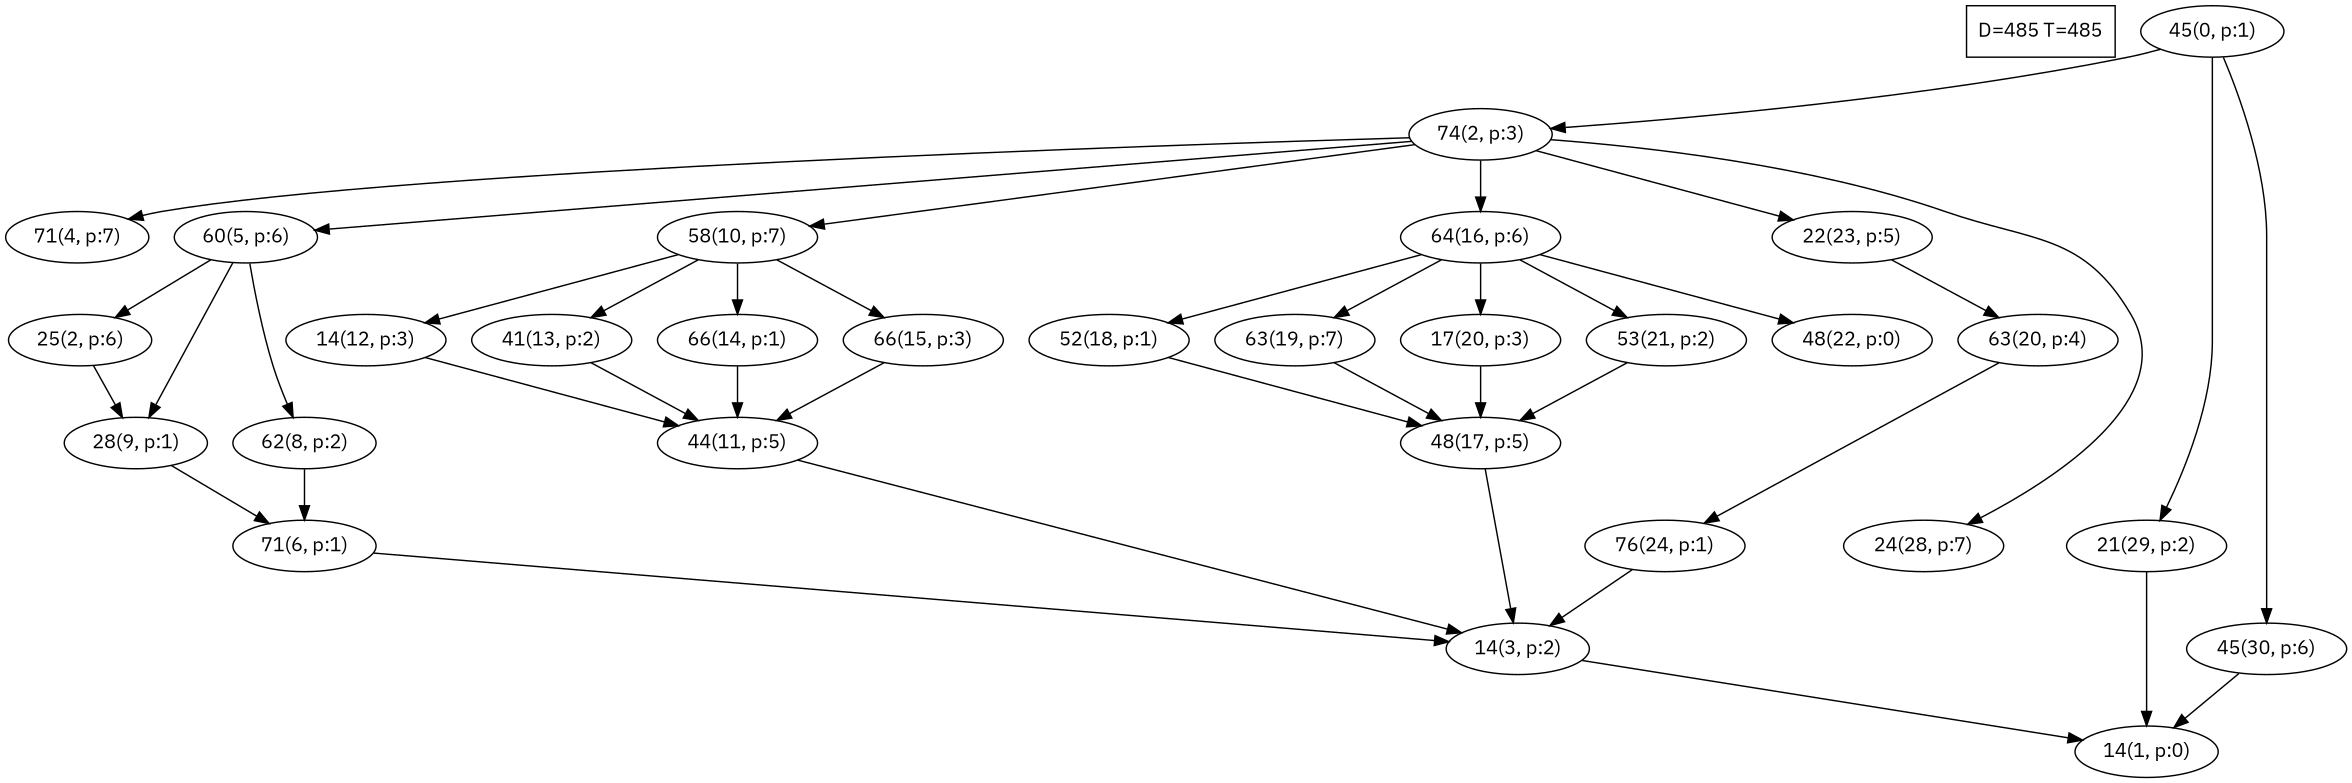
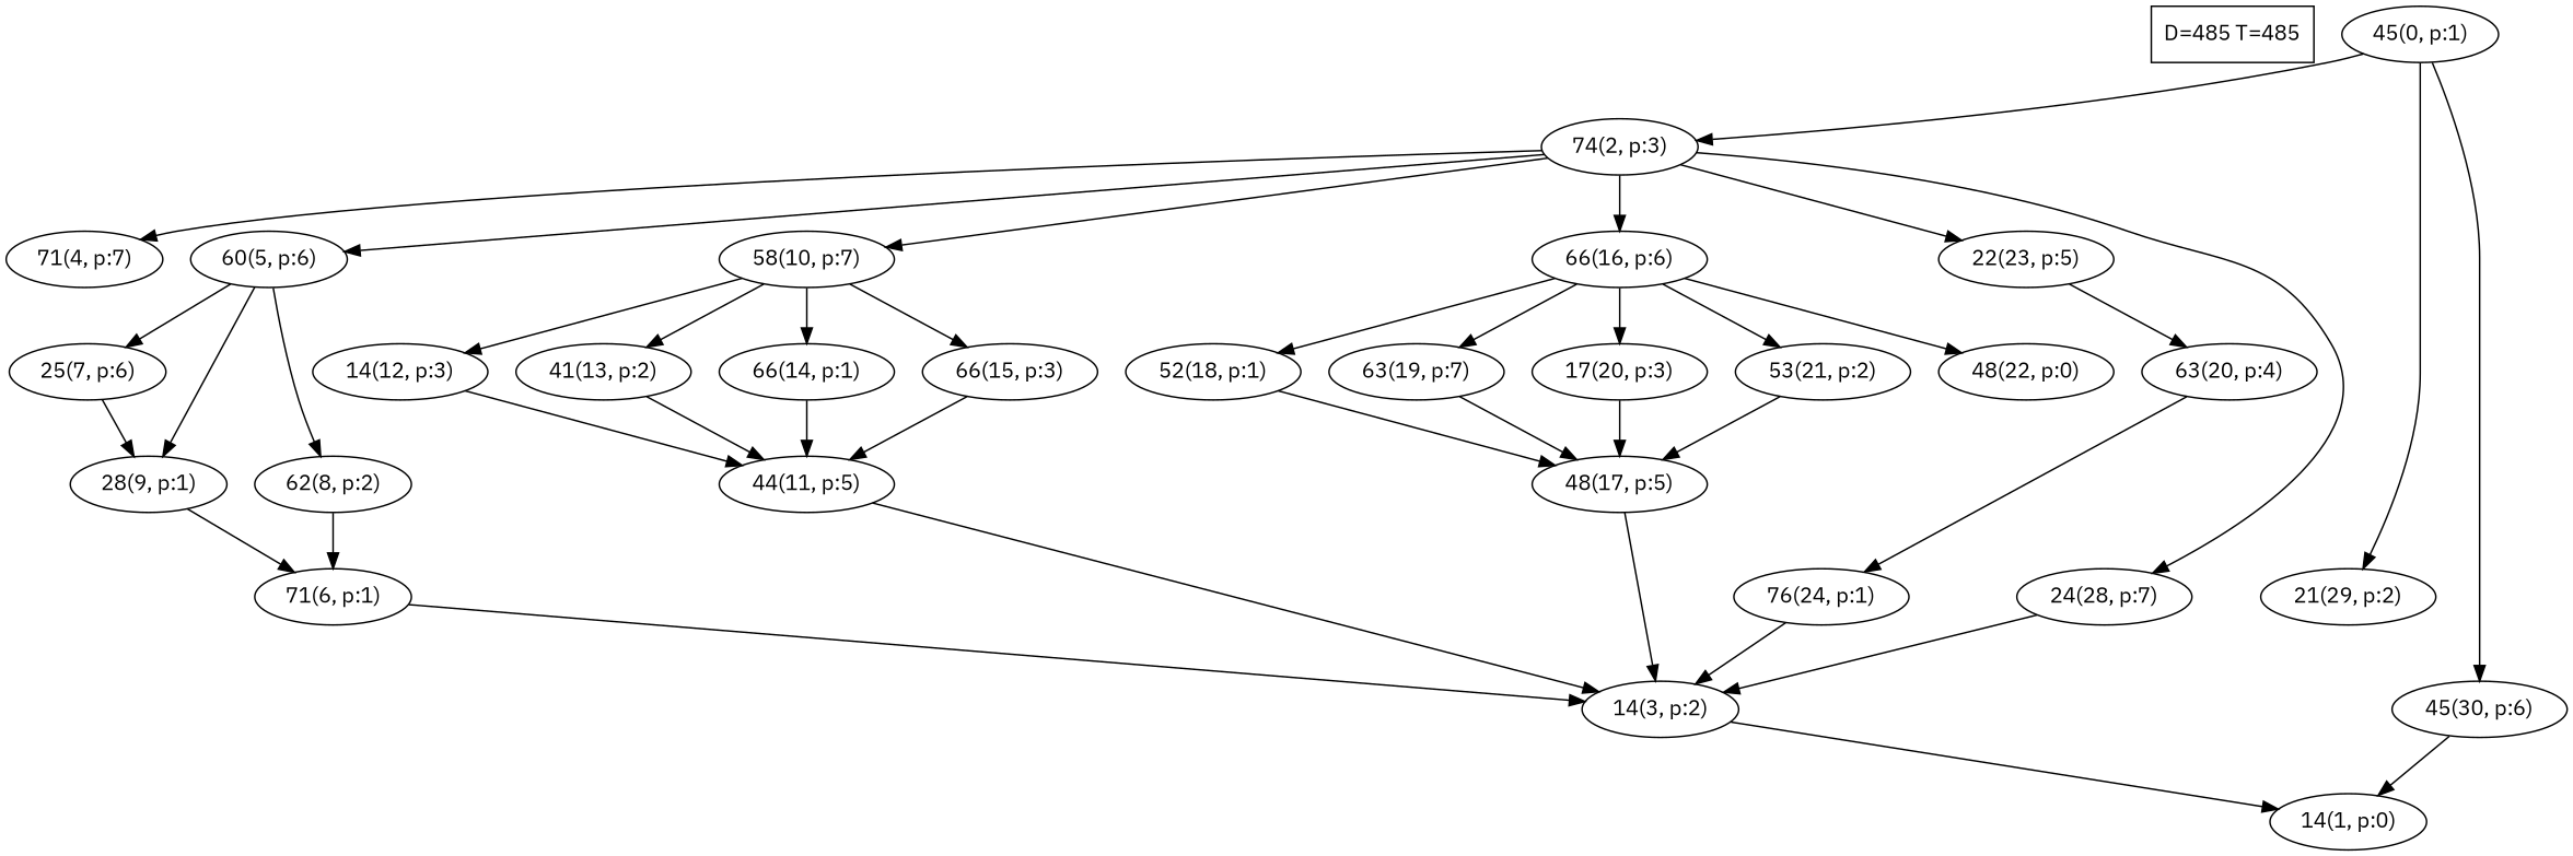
  digraph {
    fontname="IBM Plex Sans"
    node [fontname="IBM Plex Sans"]
    edge [fontname="IBM Plex Sans"]
    n1 [label="D=485 T=485" shape=box]
    n2 [label="45(0, p:1)"]
    n3 [label="74(2, p:3)"]
    n4 [label="21(29, p:2)"]
    n5 [label="45(30, p:6)"]
    n6 [label="71(4, p:7)"]
    n7 [label="60(5, p:6)"]
    n8 [label="58(10, p:7)"]
-   n9 [label="64(16, p:6)"]
+   n9 [label="66(16, p:6)"]
    n10 [label="22(23, p:5)"]
    n11 [label="24(28, p:7)"]
    n12 [label="14(1, p:0)"]
-   n13 [label="25(2, p:6)"]
+   n13 [label="25(7, p:6)"]
    n14 [label="62(8, p:2)"]
    n15 [label="28(9, p:1)"]
    n16 [label="14(12, p:3)"]
    n17 [label="41(13, p:2)"]
    n18 [label="66(14, p:1)"]
    n19 [label="66(15, p:3)"]
    n20 [label="52(18, p:1)"]
    n21 [label="63(19, p:7)"]
    n22 [label="17(20, p:3)"]
    n23 [label="53(21, p:2)"]
    n24 [label="48(22, p:0)"]
    n25 [label="63(20, p:4)"]
    n26 [label="14(3, p:2)"]
    n27 [label="71(6, p:1)"]
    n28 [label="44(11, p:5)"]
    n29 [label="48(17, p:5)"]
    n30 [label="76(24, p:1)"]
    n2 -> n3
    n2 -> n4
    n2 -> n5
    n3 -> n6
    n3 -> n7
    n3 -> n8
    n3 -> n9
    n3 -> n10
    n3 -> n11
-   n4 -> n12
    n5 -> n12
    n7 -> n13
    n7 -> n14
    n7 -> n15
    n8 -> n16
    n8 -> n17
    n8 -> n18
    n8 -> n19
    n9 -> n20
    n9 -> n21
    n9 -> n22
    n9 -> n23
    n9 -> n24
    n10 -> n25
+   n11 -> n26
    n13 -> n15
    n14 -> n27
    n15 -> n27
    n16 -> n28
    n17 -> n28
    n18 -> n28
    n19 -> n28
    n20 -> n29
    n21 -> n29
    n22 -> n29
    n23 -> n29
    n25 -> n30
    n26 -> n12
    n27 -> n26
    n28 -> n26
    n29 -> n26
    n30 -> n26
  }
